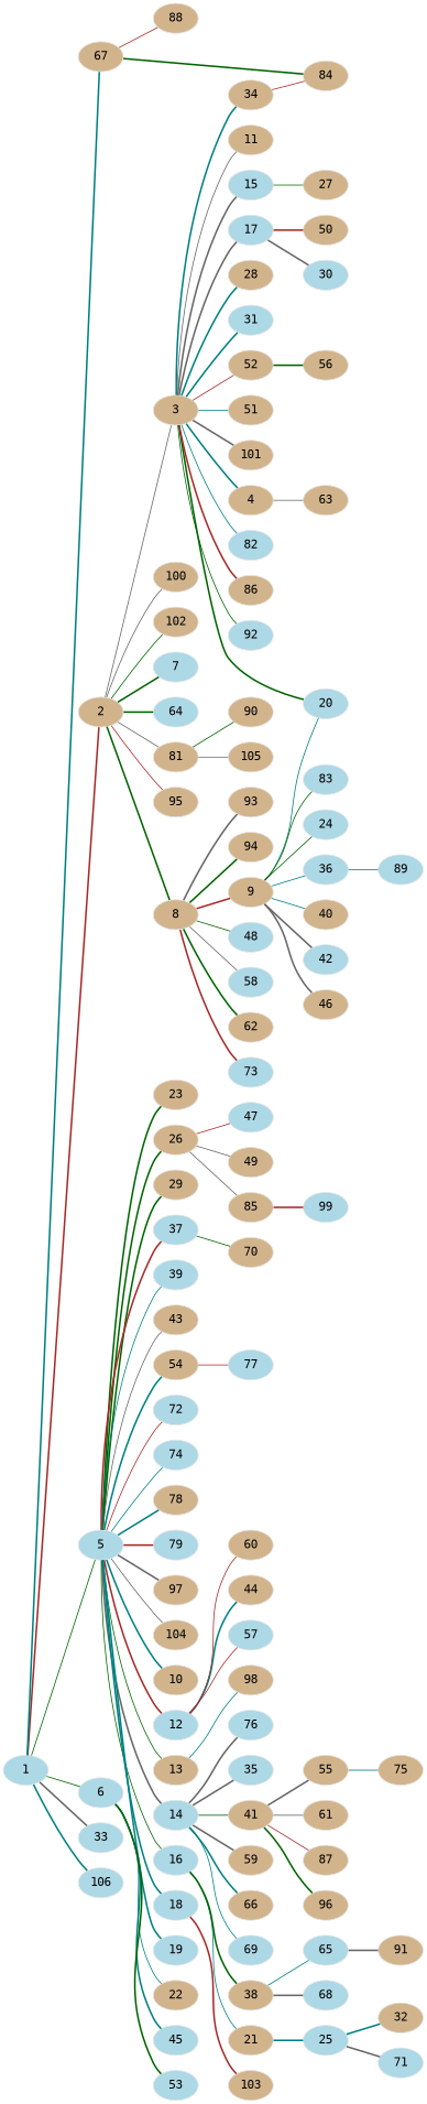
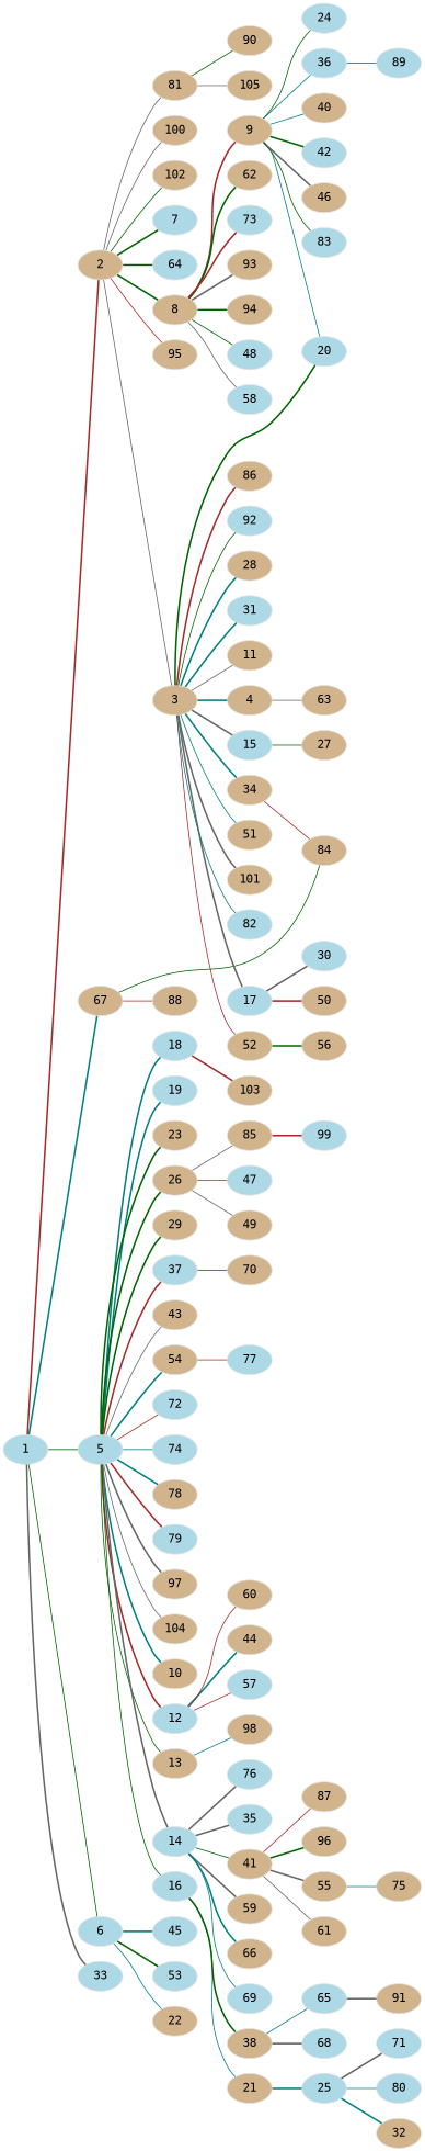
  graph {
    fontname="DejaVu Sans Mono"
    rankdir=LR
    node [color=gray90 fillcolor=tan fontname="DejaVu Sans Mono" style=filled]
    edge [color=teal fontname="DejaVu Sans Mono" style=bold]
    1 [fillcolor=lightblue]
    2
    5 [fillcolor=lightblue]
    6 [fillcolor=lightblue]
    33 [fillcolor=lightblue]
    67
-   106 [fillcolor=lightblue]
    3
    7 [fillcolor=lightblue]
    8
    64 [fillcolor=lightblue]
    81
    95
    100
    102
    10
    12 [fillcolor=lightblue]
    13
    14 [fillcolor=lightblue]
    16 [fillcolor=lightblue]
    18 [fillcolor=lightblue]
    19 [fillcolor=lightblue]
    23
    26
    29
    37 [fillcolor=lightblue]
-   39 [fillcolor=lightblue]
    43
    54
    72 [fillcolor=lightblue]
    74 [fillcolor=lightblue]
    78
    79 [fillcolor=lightblue]
    97
    104
    22
    45 [fillcolor=lightblue]
    53 [fillcolor=lightblue]
    84
    88
    4
    11
    15 [fillcolor=lightblue]
    17 [fillcolor=lightblue]
    20 [fillcolor=lightblue]
    28
    31 [fillcolor=lightblue]
    34
    51
    52
    82 [fillcolor=lightblue]
    86
    92 [fillcolor=lightblue]
    101
    9
    48 [fillcolor=lightblue]
    58 [fillcolor=lightblue]
    62
    73 [fillcolor=lightblue]
    93
    94
    90
    105
    63
    27
    30 [fillcolor=lightblue]
    50
    56
    44
    57 [fillcolor=lightblue]
    60
    98
    35 [fillcolor=lightblue]
    41
    59
    66
    69 [fillcolor=lightblue]
    76 [fillcolor=lightblue]
    21
    38
    103
    47 [fillcolor=lightblue]
    49
    85
    70
    77 [fillcolor=lightblue]
    24 [fillcolor=lightblue]
    36 [fillcolor=lightblue]
    40
    42 [fillcolor=lightblue]
    46
    83 [fillcolor=lightblue]
    89 [fillcolor=lightblue]
    55
    61
    87
    96
    25 [fillcolor=lightblue]
    65 [fillcolor=lightblue]
    68 [fillcolor=lightblue]
    32
    71 [fillcolor=lightblue]
+   80 [fillcolor=lightblue]
    99 [fillcolor=lightblue]
    91
    75
    1 -- 2 [color=brown]
    1 -- 5 [color=darkgreen style=solid]
    1 -- 6 [color=darkgreen style=solid]
    1 -- 33 [color=gray40]
    1 -- 67
-   1 -- 106
    2 -- 3 [color=gray40 style=solid]
    2 -- 7 [color=darkgreen]
    2 -- 8 [color=darkgreen]
    2 -- 64 [color=darkgreen]
    2 -- 81 [color=gray40 style=solid]
    2 -- 95 [color=brown style=solid]
    2 -- 100 [color=gray40 style=solid]
    2 -- 102 [color=darkgreen style=solid]
    5 -- 10
    5 -- 12 [color=brown]
    5 -- 13 [color=darkgreen style=solid]
    5 -- 14 [color=gray40]
    5 -- 16 [color=darkgreen style=solid]
    5 -- 18
    5 -- 19
    5 -- 23 [color=darkgreen]
    5 -- 26 [color=darkgreen]
    5 -- 29 [color=darkgreen]
    5 -- 37 [color=brown]
-   5 -- 39 [style=solid]
    5 -- 43 [color=gray40 style=solid]
    5 -- 54
    5 -- 72 [color=brown style=solid]
    5 -- 74 [style=solid]
    5 -- 78
    5 -- 79 [color=brown]
    5 -- 97 [color=gray40]
    5 -- 104 [color=gray40 style=solid]
    6 -- 22 [style=solid]
    6 -- 45
    6 -- 53 [color=darkgreen]
-   67 -- 84 [color=darkgreen]
+   67 -- 84 [color=darkgreen style=solid]
    67 -- 88 [color=brown style=solid]
    3 -- 4
    3 -- 11 [color=gray40 style=solid]
    3 -- 15 [color=gray40]
    3 -- 17 [color=gray40]
    3 -- 20 [color=darkgreen]
    3 -- 28
    3 -- 31
    3 -- 34
    3 -- 51 [style=solid]
    3 -- 52 [color=brown style=solid]
    3 -- 82 [style=solid]
    3 -- 86 [color=brown]
    3 -- 92 [color=darkgreen style=solid]
    3 -- 101 [color=gray40]
    8 -- 9 [color=brown]
    8 -- 48 [color=darkgreen style=solid]
    8 -- 58 [color=gray40 style=solid]
    8 -- 62 [color=darkgreen]
    8 -- 73 [color=brown]
    8 -- 93 [color=gray40]
    8 -- 94 [color=darkgreen]
    81 -- 90 [color=darkgreen style=solid]
    81 -- 105 [color=gray40 style=solid]
    12 -- 44
    12 -- 57 [color=brown style=solid]
    12 -- 60 [color=brown style=solid]
    13 -- 98 [style=solid]
    14 -- 35 [color=gray40]
    14 -- 41 [color=darkgreen style=solid]
    14 -- 59 [color=gray40]
    14 -- 66
    14 -- 69 [style=solid]
    14 -- 76 [color=gray40]
    16 -- 21 [style=solid]
    16 -- 38 [color=darkgreen]
    18 -- 103 [color=brown]
    26 -- 47 [color=brown style=solid]
    26 -- 49 [color=gray40 style=solid]
    26 -- 85 [color=gray40 style=solid]
    37 -- 70 [color=darkgreen style=solid]
    54 -- 77 [color=brown style=solid]
    4 -- 63 [color=gray40 style=solid]
    15 -- 27 [color=darkgreen style=solid]
    17 -- 30 [color=gray40]
    17 -- 50 [color=brown]
    34 -- 84 [color=brown style=solid]
    52 -- 56 [color=darkgreen]
    9 -- 20 [style=solid]
    9 -- 24 [color=darkgreen style=solid]
    9 -- 36 [style=solid]
    9 -- 40 [style=solid]
-   9 -- 42 [color=gray40]
+   9 -- 42 [color=darkgreen]
    9 -- 46 [color=gray40]
    9 -- 83 [color=darkgreen style=solid]
    41 -- 55 [color=gray40]
    41 -- 61 [color=gray40 style=solid]
    41 -- 87 [color=brown style=solid]
    41 -- 96 [color=darkgreen]
    21 -- 25
    38 -- 65 [style=solid]
    38 -- 68 [color=gray40]
    85 -- 99 [color=brown]
    36 -- 89 [style=solid]
    55 -- 75 [style=solid]
    25 -- 32
    25 -- 71 [color=gray40]
+   25 -- 80 [style=solid]
    65 -- 91 [color=gray40]
  }
